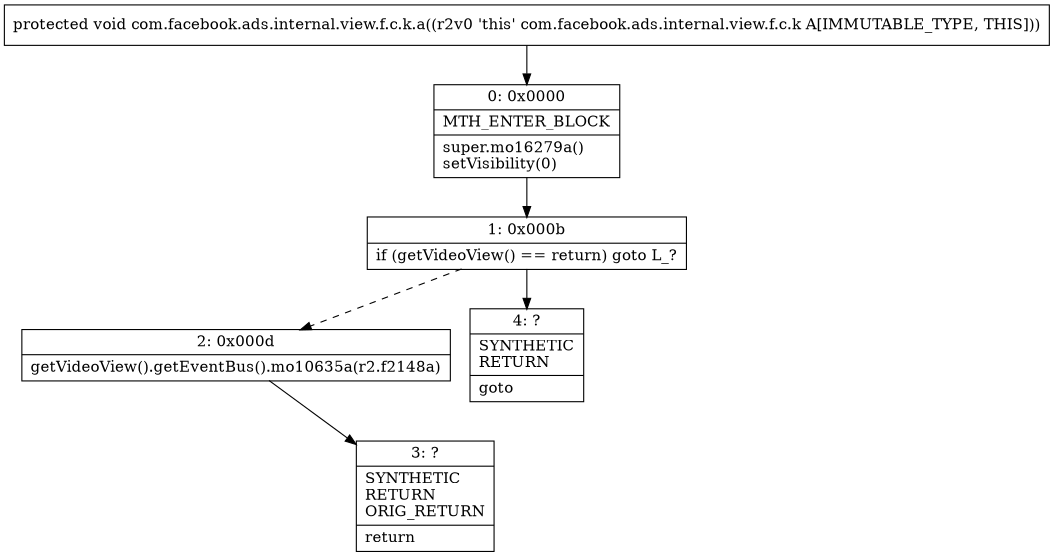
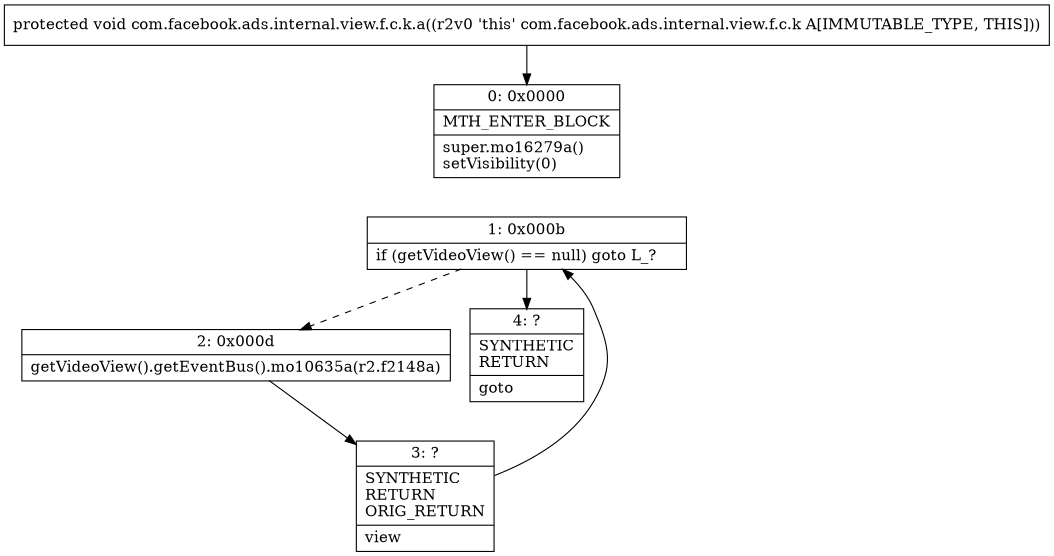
  digraph {
    node [shape=record]
    n1 [label="{0\:\ 0x0000|MTH_ENTER_BLOCK\l|super.mo16279a()\lsetVisibility(0)\l}"]
-   n2 [label="{1\:\ 0x000b|if (getVideoView() == return) goto L_?\l}"]
+   n2 [label="{1\:\ 0x000b|if (getVideoView() == null) goto L_?\l}"]
    n3 [label="{2\:\ 0x000d|getVideoView().getEventBus().mo10635a(r2.f2148a)\l}"]
    n4 [label="{4\:\ ?|SYNTHETIC\lRETURN\l|goto\l}"]
-   n5 [label="{3\:\ ?|SYNTHETIC\lRETURN\lORIG_RETURN\l|return\l}"]
+   n5 [label="{3\:\ ?|SYNTHETIC\lRETURN\lORIG_RETURN\l|view\l}"]
    n6 [label="{protected void com.facebook.ads.internal.view.f.c.k.a((r2v0 'this' com.facebook.ads.internal.view.f.c.k A[IMMUTABLE_TYPE, THIS])) }"]
-   n1 -> n2
+   n5 -> n2
    n2 -> n3 [style=dashed]
    n2 -> n4
    n3 -> n5
    n6 -> n1
  }
